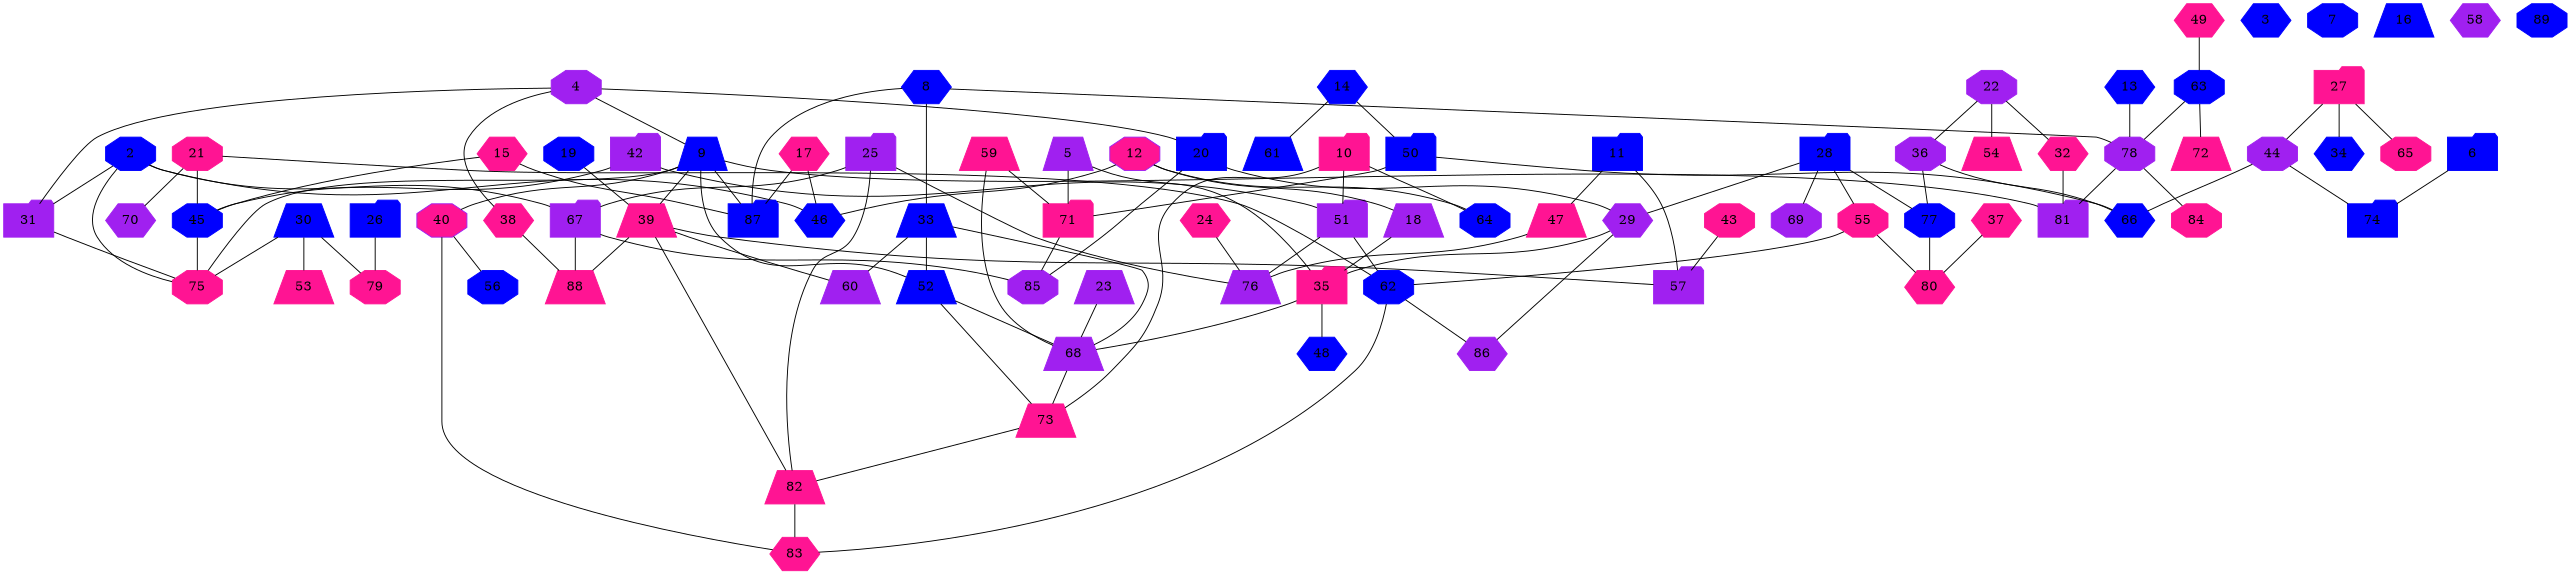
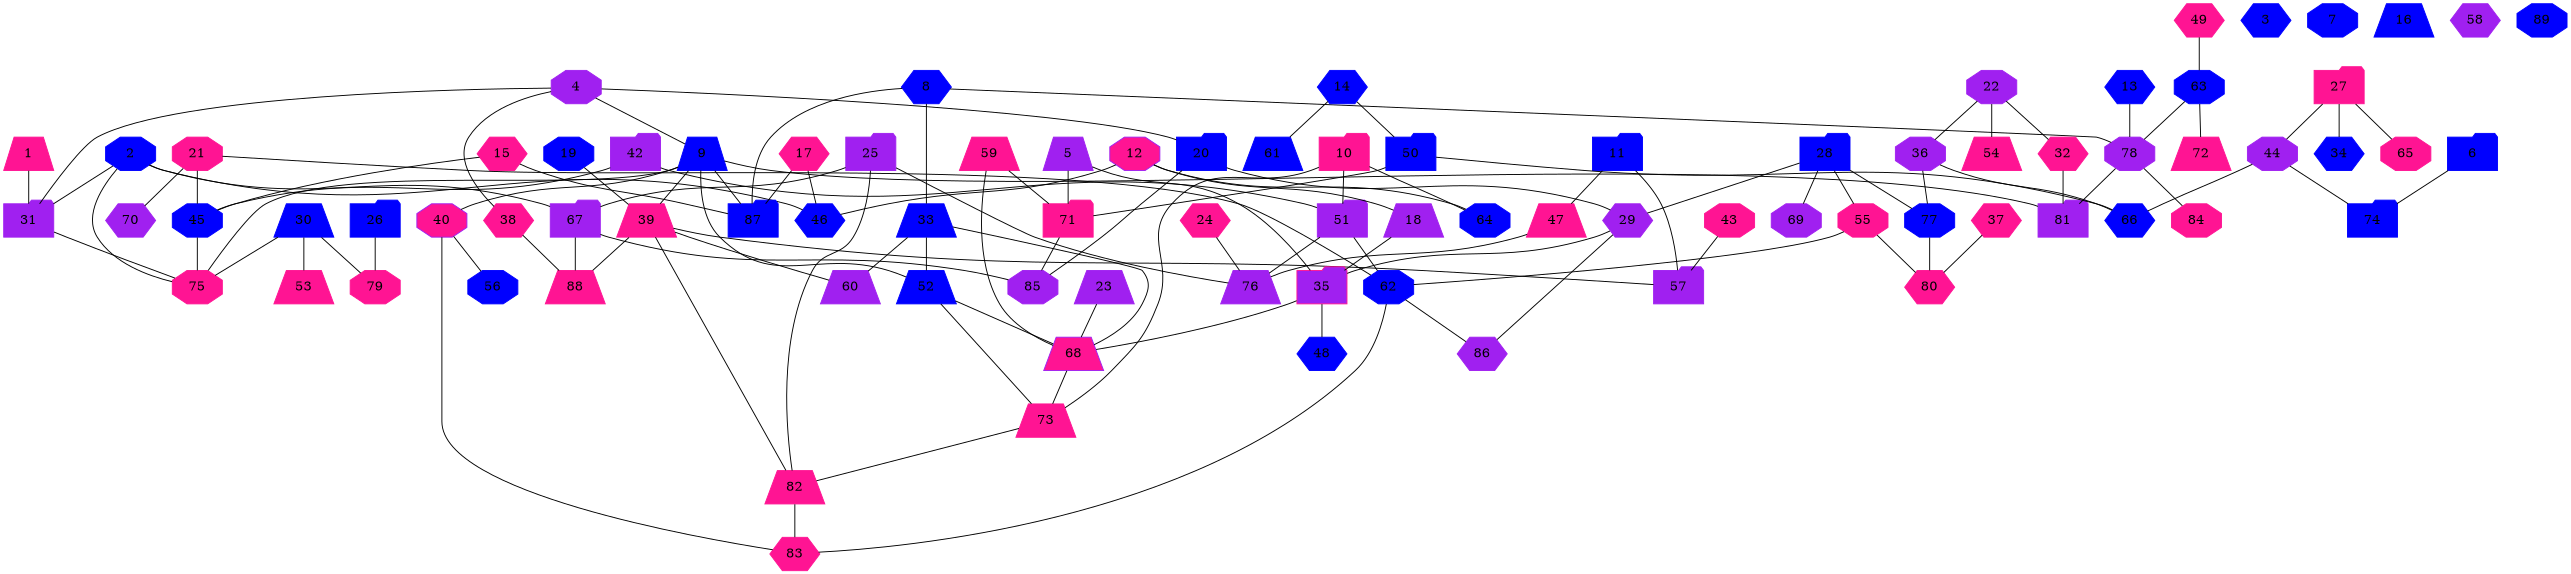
  graph {
    node [color=blue shape=octagon style=filled]
+   1 [color=deeppink shape=trapezium]
    31 [color=purple shape=folder]
    75 [color=deeppink]
    2
    46 [shape=hexagon]
    67 [color=purple shape=folder]
    85 [color=purple]
    88 [color=deeppink shape=trapezium]
    3 [shape=hexagon]
    4 [color=purple]
    9 [shape=trapezium]
    20 [shape=folder]
    38 [color=deeppink shape=hexagon]
    87 [shape=folder]
    39 [color=deeppink shape=trapezium]
    40 [color=purple fillcolor=deeppink]
    52 [shape=trapezium]
    81 [color=purple shape=folder]
    29 [color=purple shape=hexagon]
    5 [color=purple shape=trapezium]
-   35 [color=deeppink shape=folder]
+   35 [color=deeppink shape=folder fillcolor=purple]
    71 [color=deeppink shape=folder]
-   68 [color=purple shape=trapezium]
+   68 [color=purple shape=trapezium fillcolor=deeppink]
    48 [shape=hexagon]
    6 [shape=folder]
    74 [shape=folder]
    7
    8 [shape=hexagon]
    33 [shape=trapezium]
    78 [color=purple]
    60 [color=purple shape=trapezium]
    84 [color=deeppink]
    57 [color=purple shape=folder]
    82 [color=deeppink shape=trapezium]
    56
    83 [color=deeppink shape=hexagon]
    73 [color=deeppink shape=trapezium]
    10 [color=deeppink shape=folder]
    51 [color=purple shape=folder]
    64
    62
    76 [color=purple shape=trapezium]
    11 [shape=folder]
    47 [color=deeppink shape=trapezium]
    12 [color=purple fillcolor=deeppink]
    18 [color=purple shape=trapezium]
    13 [shape=hexagon]
    14 [shape=hexagon]
    50 [shape=folder]
    61 [shape=trapezium]
    66 [shape=hexagon]
    15 [color=deeppink shape=hexagon]
    45
    16 [shape=trapezium]
    17 [color=deeppink shape=hexagon]
    19
    86 [color=purple shape=hexagon]
    21 [color=deeppink]
    70 [color=purple shape=hexagon]
    22 [color=purple]
    32 [color=deeppink shape=hexagon]
    36 [color=purple]
    54 [color=deeppink shape=trapezium]
    77
    23 [color=purple shape=trapezium]
    24 [color=deeppink shape=hexagon]
    25 [color=purple shape=folder]
    26 [shape=folder]
    79 [color=deeppink]
    27 [color=deeppink shape=folder]
    34 [shape=hexagon]
    44 [color=purple]
    65 [color=deeppink]
    28 [shape=folder]
    55 [color=deeppink]
    69 [color=purple]
    80 [color=deeppink shape=hexagon]
    30 [shape=trapezium]
    53 [color=deeppink shape=trapezium]
    37 [color=deeppink shape=hexagon]
    42 [color=purple shape=folder]
    43 [color=deeppink]
    49 [color=deeppink shape=hexagon]
    63
    72 [color=deeppink shape=trapezium]
    58 [color=purple shape=hexagon]
    59 [color=deeppink shape=trapezium]
    89
+   1 -- 31
    31 -- 75
    2 -- 31
    2 -- 75
    2 -- 46
    2 -- 67
    67 -- 85
    67 -- 88
    4 -- 31
    4 -- 9
    4 -- 20
    4 -- 38
    9 -- 75
    9 -- 87
    9 -- 39
    9 -- 40
    9 -- 52
    9 -- 81
    20 -- 85
    20 -- 29
    38 -- 88
    39 -- 88
    39 -- 60
    39 -- 57
    39 -- 82
    40 -- 56
    40 -- 83
    52 -- 68
    52 -- 73
    29 -- 35
    29 -- 86
    5 -- 35
    5 -- 71
    35 -- 68
    35 -- 48
    71 -- 85
    68 -- 73
    6 -- 74
    8 -- 87
    8 -- 33
    8 -- 78
    33 -- 52
    33 -- 68
    33 -- 60
    78 -- 81
    78 -- 84
    82 -- 83
    73 -- 82
    10 -- 73
    10 -- 51
    10 -- 64
    51 -- 62
    51 -- 76
    62 -- 83
    62 -- 86
    11 -- 57
    11 -- 47
    47 -- 76
    12 -- 46
    12 -- 64
    12 -- 18
    18 -- 35
    13 -- 78
    14 -- 50
    14 -- 61
    50 -- 71
    50 -- 66
    15 -- 87
    15 -- 45
    45 -- 75
    17 -- 46
    17 -- 87
    19 -- 39
    21 -- 62
    21 -- 45
    21 -- 70
    22 -- 32
    22 -- 36
    22 -- 54
    32 -- 81
    36 -- 66
    36 -- 77
    77 -- 80
    23 -- 68
    24 -- 76
    25 -- 67
    25 -- 82
    25 -- 76
    26 -- 79
    27 -- 34
    27 -- 44
    27 -- 65
    44 -- 74
    44 -- 66
    28 -- 29
    28 -- 77
    28 -- 55
    28 -- 69
    55 -- 62
    55 -- 80
    30 -- 75
    30 -- 79
    30 -- 53
    37 -- 80
    42 -- 51
    42 -- 45
    43 -- 57
    49 -- 63
    63 -- 78
    63 -- 72
    59 -- 71
    59 -- 68
  }
